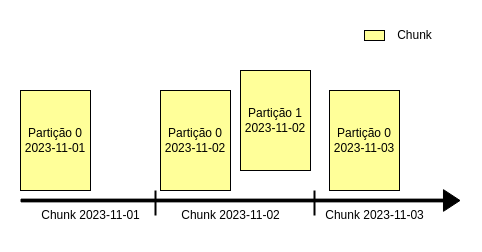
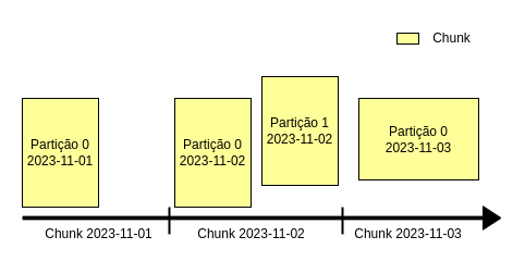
  <mxCell id="0" />
  <mxCell id="1" parent="0" />
  <mxCell id="2" value="" style="endArrow=classic;html=1;rounded=0;shape=flexArrow;fillColor=#000000;shadow=0;endWidth=17.931;endSize=5.172;width=2.759;" edge="1" parent="1"><mxGeometry width="50" height="50" relative="1" as="geometry"><mxPoint x="20" y="200" as="sourcePoint" /><mxPoint x="460" y="200" as="targetPoint" /></mxGeometry></mxCell>
  <mxCell id="3" value="" style="line;strokeWidth=2;html=1;direction=south;" vertex="1" parent="1"><mxGeometry x="140" y="190" width="30" height="25" as="geometry" /></mxCell>
  <mxCell id="4" value="" style="line;strokeWidth=2;html=1;direction=south;" vertex="1" parent="1"><mxGeometry x="299" y="190" width="30" height="25" as="geometry" /></mxCell>
  <mxCell id="5" value="Chunk 2023-11-01" style="text;html=1;align=center;verticalAlign=middle;resizable=0;points=[];autosize=1;strokeColor=none;fillColor=none;" vertex="1" parent="1"><mxGeometry x="30" y="200" width="120" height="30" as="geometry" /></mxCell>
  <mxCell id="6" value="Chunk 2023-11-02" style="text;html=1;align=center;verticalAlign=middle;resizable=0;points=[];autosize=1;strokeColor=none;fillColor=none;" vertex="1" parent="1"><mxGeometry x="170" y="200" width="120" height="30" as="geometry" /></mxCell>
  <mxCell id="7" value="Chunk 2023-11-03" style="text;html=1;align=center;verticalAlign=middle;resizable=0;points=[];autosize=1;strokeColor=none;fillColor=none;" vertex="1" parent="1"><mxGeometry x="314" y="200" width="120" height="30" as="geometry" /></mxCell>
  <mxCell id="8" value="&lt;div&gt;Partição 0&lt;/div&gt;&lt;div&gt;2023-11-01&lt;br&gt;&lt;/div&gt;" style="rounded=0;whiteSpace=wrap;html=1;fillColor=#FFFF99;" vertex="1" parent="1"><mxGeometry x="20" y="90" width="70" height="100" as="geometry" /></mxCell>
  <mxCell id="9" value="&lt;div&gt;Partição 0&lt;/div&gt;&lt;div&gt;2023-11-02&lt;br&gt;&lt;/div&gt;" style="rounded=0;whiteSpace=wrap;html=1;fillColor=#FFFF99;" vertex="1" parent="1"><mxGeometry x="160" y="90" width="70" height="100" as="geometry" /></mxCell>
  <mxCell id="10" value="&lt;div&gt;Partição 1&lt;br&gt;&lt;/div&gt;&lt;div&gt;2023-11-02&lt;/div&gt;" style="rounded=0;whiteSpace=wrap;html=1;fillColor=#FFFF99;" vertex="1" parent="1"><mxGeometry x="240" y="70" width="70" height="100" as="geometry" /></mxCell>
- <mxCell id="11" value="&lt;div&gt;Partição 0&lt;/div&gt;&lt;div&gt;2023-11-03&lt;/div&gt;" style="rounded=0;whiteSpace=wrap;html=1;fillColor=#FFFF99;" vertex="1" parent="1"><mxGeometry x="329" y="90" width="70" height="100" as="geometry" /></mxCell>
+ <mxCell id="11" value="&lt;div&gt;Partição 0&lt;/div&gt;&lt;div&gt;2023-11-03&lt;/div&gt;" style="rounded=0;whiteSpace=wrap;html=1;fillColor=#FFFF99;" vertex="1" parent="1"><mxGeometry x="329" y="90" width="110" height="75" as="geometry" /></mxCell>
  <mxCell id="12" value="" style="rounded=0;whiteSpace=wrap;html=1;fillColor=#FFFF99;" vertex="1" parent="1"><mxGeometry x="364" y="30" width="20" height="10" as="geometry" /></mxCell>
  <mxCell id="13" value="Chunk" style="text;html=1;align=center;verticalAlign=middle;resizable=0;points=[];autosize=1;strokeColor=none;fillColor=none;" vertex="1" parent="1"><mxGeometry x="374" y="20" width="80" height="30" as="geometry" /></mxCell>
